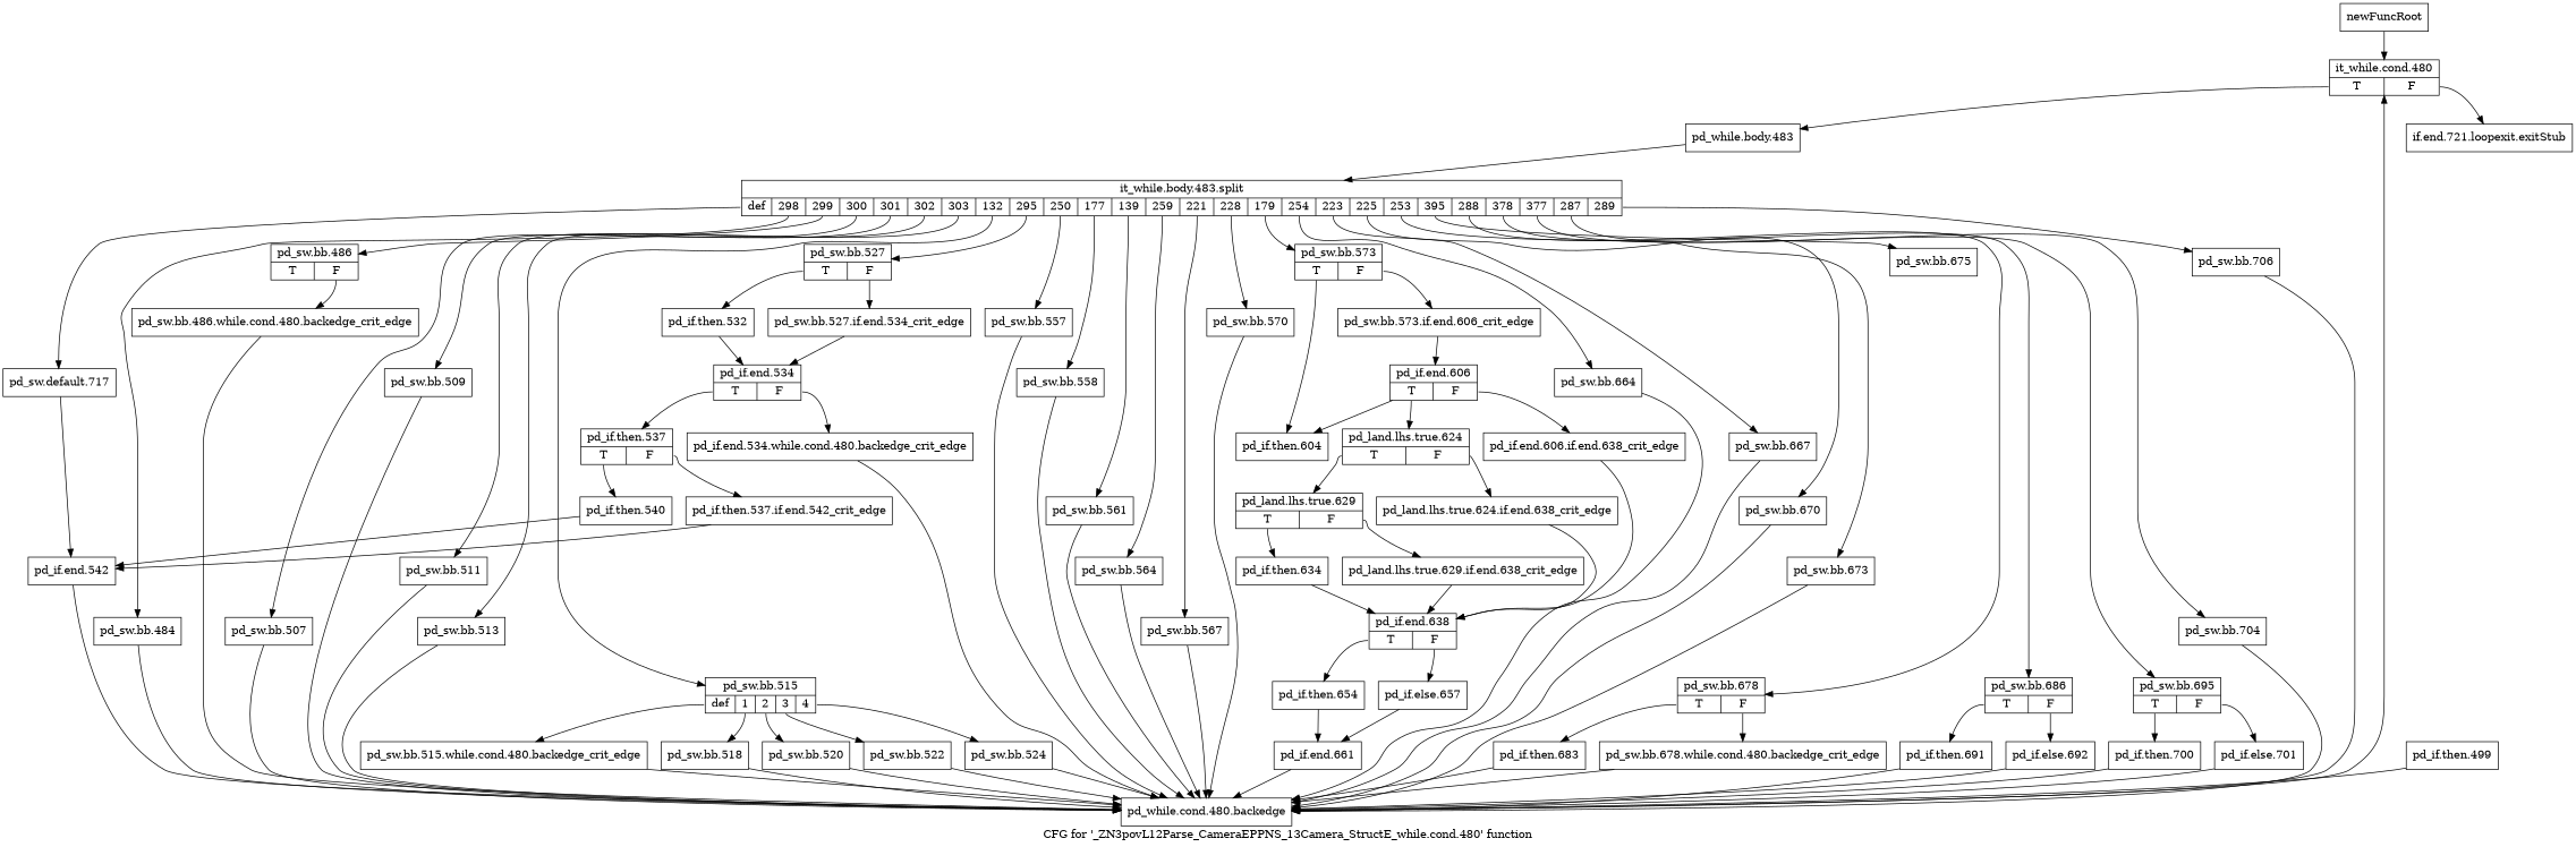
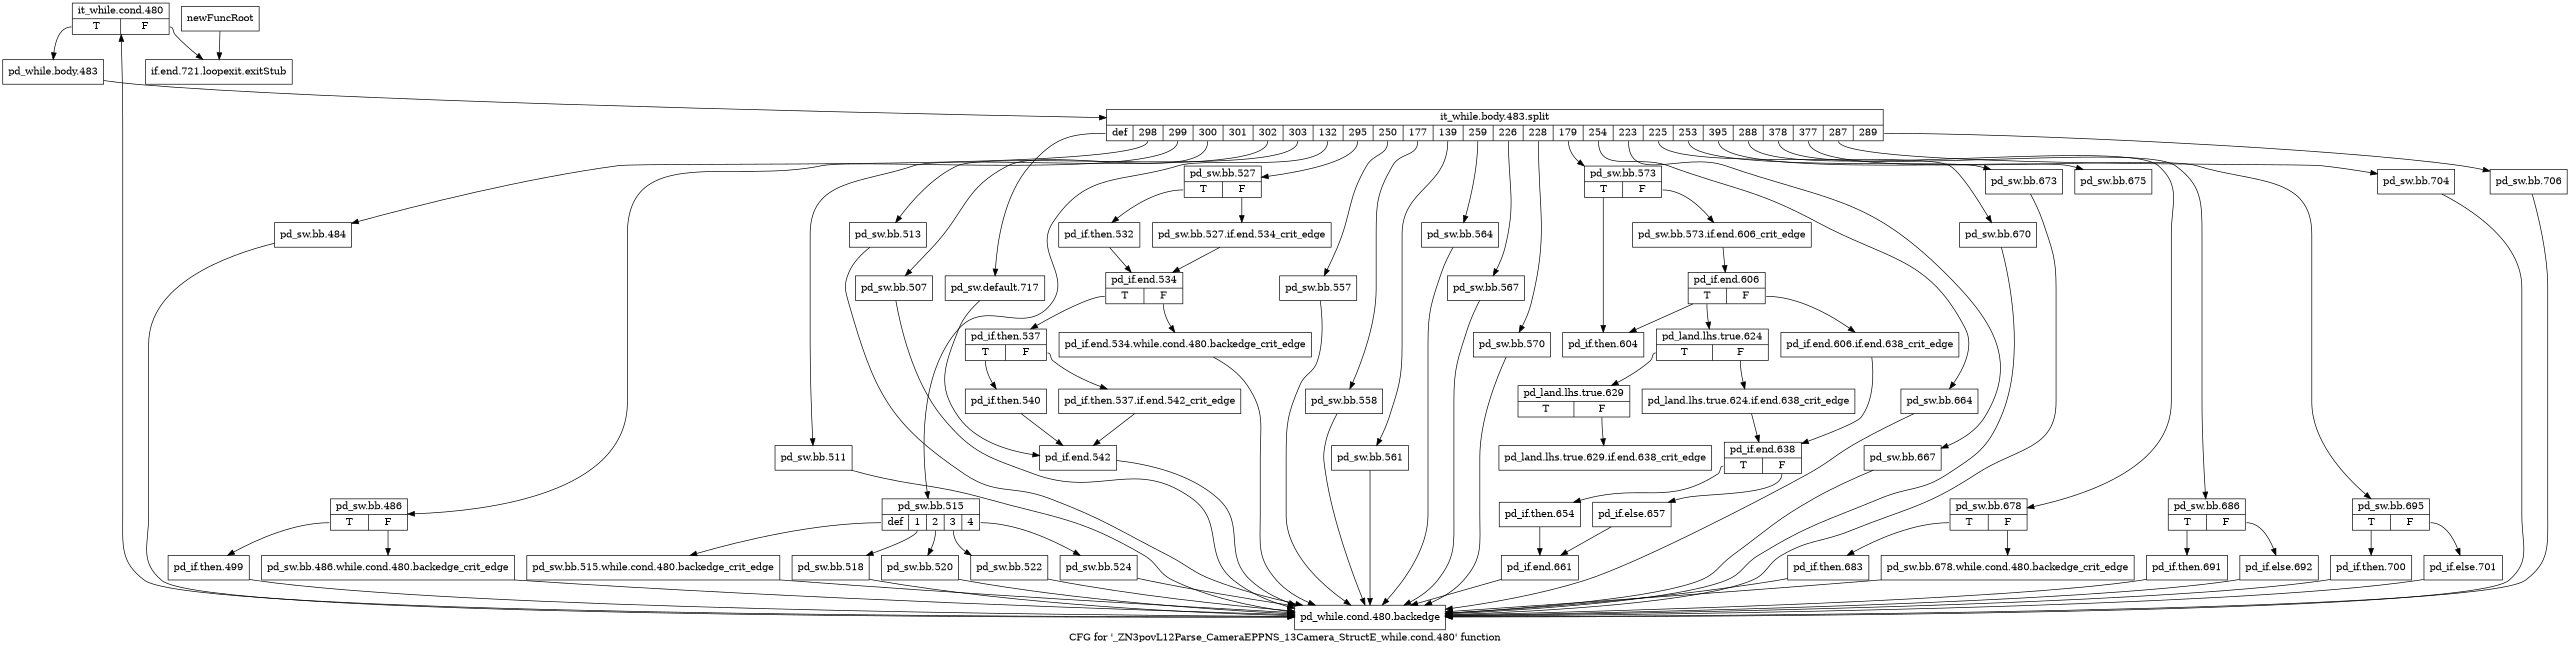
  digraph {
    label="CFG for '_ZN3povL12Parse_CameraEPPNS_13Camera_StructE_while.cond.480' function"
    node [shape=record]
    n1 [label="{newFuncRoot}"]
    n2 [label="{it_while.cond.480|{<s0>T|<s1>F}}"]
    n3 [label="{if.end.721.loopexit.exitStub}"]
    n4 [label="{pd_while.body.483}"]
-   n5 [label="{it_while.body.483.split|{<s0>def|<s1>298|<s2>299|<s3>300|<s4>301|<s5>302|<s6>303|<s7>132|<s8>295|<s9>250|<s10>177|<s11>139|<s12>259|<s13>221|<s14>228|<s15>179|<s16>254|<s17>223|<s18>225|<s19>253|<s20>395|<s21>288|<s22>378|<s23>377|<s24>287|<s25>289}}"]
+   n5 [label="{it_while.body.483.split|{<s0>def|<s1>298|<s2>299|<s3>300|<s4>301|<s5>302|<s6>303|<s7>132|<s8>295|<s9>250|<s10>177|<s11>139|<s12>259|<s13>226|<s14>228|<s15>179|<s16>254|<s17>223|<s18>225|<s19>253|<s20>395|<s21>288|<s22>378|<s23>377|<s24>287|<s25>289}}"]
    n6 [label="{pd_sw.default.717}"]
    n7 [label="{pd_sw.bb.484}"]
    n8 [label="{pd_sw.bb.486|{<s0>T|<s1>F}}"]
    n9 [label="{pd_sw.bb.507}"]
-   n10 [label="{pd_sw.bb.509}"]
    n11 [label="{pd_sw.bb.511}"]
    n12 [label="{pd_sw.bb.513}"]
    n13 [label="{pd_sw.bb.515|{<s0>def|<s1>1|<s2>2|<s3>3|<s4>4}}"]
    n14 [label="{pd_sw.bb.527|{<s0>T|<s1>F}}"]
    n15 [label="{pd_sw.bb.557}"]
    n16 [label="{pd_sw.bb.558}"]
    n17 [label="{pd_sw.bb.561}"]
    n18 [label="{pd_sw.bb.564}"]
    n19 [label="{pd_sw.bb.567}"]
    n20 [label="{pd_sw.bb.570}"]
    n21 [label="{pd_sw.bb.573|{<s0>T|<s1>F}}"]
    n22 [label="{pd_sw.bb.664}"]
    n23 [label="{pd_sw.bb.667}"]
    n24 [label="{pd_sw.bb.670}"]
    n25 [label="{pd_sw.bb.673}"]
    n26 [label="{pd_sw.bb.675}"]
    n27 [label="{pd_sw.bb.678|{<s0>T|<s1>F}}"]
    n28 [label="{pd_sw.bb.686|{<s0>T|<s1>F}}"]
    n29 [label="{pd_sw.bb.695|{<s0>T|<s1>F}}"]
    n30 [label="{pd_sw.bb.704}"]
    n31 [label="{pd_sw.bb.706}"]
    n32 [label="{pd_if.end.542}"]
    n33 [label="{pd_while.cond.480.backedge}"]
    n34 [label="{pd_if.then.499}"]
    n35 [label="{pd_sw.bb.486.while.cond.480.backedge_crit_edge}"]
    n36 [label="{pd_sw.bb.515.while.cond.480.backedge_crit_edge}"]
    n37 [label="{pd_sw.bb.518}"]
    n38 [label="{pd_sw.bb.520}"]
    n39 [label="{pd_sw.bb.522}"]
    n40 [label="{pd_sw.bb.524}"]
    n41 [label="{pd_if.then.532}"]
    n42 [label="{pd_sw.bb.527.if.end.534_crit_edge}"]
    n43 [label="{pd_if.then.604}"]
    n44 [label="{pd_sw.bb.573.if.end.606_crit_edge}"]
    n45 [label="{pd_if.then.683}"]
    n46 [label="{pd_sw.bb.678.while.cond.480.backedge_crit_edge}"]
    n47 [label="{pd_if.then.691}"]
    n48 [label="{pd_if.else.692}"]
    n49 [label="{pd_if.then.700}"]
    n50 [label="{pd_if.else.701}"]
    n51 [label="{pd_if.end.534|{<s0>T|<s1>F}}"]
    n52 [label="{pd_if.end.606|{<s0>T|<s1>F}}"]
    n53 [label="{pd_land.lhs.true.624|{<s0>T|<s1>F}}"]
    n54 [label="{pd_if.end.606.if.end.638_crit_edge}"]
    n55 [label="{pd_land.lhs.true.629|{<s0>T|<s1>F}}"]
    n56 [label="{pd_land.lhs.true.624.if.end.638_crit_edge}"]
    n57 [label="{pd_if.end.638|{<s0>T|<s1>F}}"]
-   n58 [label="{pd_if.then.634}"]
    n59 [label="{pd_land.lhs.true.629.if.end.638_crit_edge}"]
    n60 [label="{pd_if.then.654}"]
    n61 [label="{pd_if.else.657}"]
    n62 [label="{pd_if.end.661}"]
    n63 [label="{pd_if.then.537|{<s0>T|<s1>F}}"]
    n64 [label="{pd_if.end.534.while.cond.480.backedge_crit_edge}"]
    n65 [label="{pd_if.then.540}"]
    n66 [label="{pd_if.then.537.if.end.542_crit_edge}"]
-   n1 -> n2
+   n1 -> n3
    n2 -> n3 [tailport=s1]
    n2 -> n4 [tailport=s0]
    n4 -> n5
    n5 -> n6 [tailport=s0]
    n5 -> n7 [tailport=s1]
    n5 -> n8 [tailport=s2]
    n5 -> n9 [tailport=s3]
-   n5 -> n10 [tailport=s4]
    n5 -> n11 [tailport=s5]
    n5 -> n12 [tailport=s6]
    n5 -> n13 [tailport=s7]
    n5 -> n14 [tailport=s8]
    n5 -> n15 [tailport=s9]
    n5 -> n16 [tailport=s10]
    n5 -> n17 [tailport=s11]
    n5 -> n18 [tailport=s12]
    n5 -> n19 [tailport=s13]
    n5 -> n20 [tailport=s14]
    n5 -> n21 [tailport=s15]
    n5 -> n22 [tailport=s16]
    n5 -> n23 [tailport=s17]
    n5 -> n24 [tailport=s18]
    n5 -> n25 [tailport=s19]
    n5 -> n26 [tailport=s20]
    n5 -> n27 [tailport=s21]
    n5 -> n28 [tailport=s22]
    n5 -> n29 [tailport=s23]
    n5 -> n30 [tailport=s24]
    n5 -> n31 [tailport=s25]
    n6 -> n32
    n7 -> n33
+   n8 -> n34 [tailport=s0]
    n8 -> n35 [tailport=s1]
    n9 -> n33
-   n10 -> n33
    n11 -> n33
    n12 -> n33
    n13 -> n36 [tailport=s0]
    n13 -> n37 [tailport=s1]
    n13 -> n38 [tailport=s2]
    n13 -> n39 [tailport=s3]
    n13 -> n40 [tailport=s4]
    n14 -> n41 [tailport=s0]
    n14 -> n42 [tailport=s1]
    n15 -> n33
    n16 -> n33
    n17 -> n33
    n18 -> n33
    n19 -> n33
    n20 -> n33
    n21 -> n43 [tailport=s0]
    n21 -> n44 [tailport=s1]
    n22 -> n33
    n23 -> n33
    n24 -> n33
    n25 -> n33
    n27 -> n45 [tailport=s0]
    n27 -> n46 [tailport=s1]
    n28 -> n47 [tailport=s0]
    n28 -> n48 [tailport=s1]
    n29 -> n49 [tailport=s0]
    n29 -> n50 [tailport=s1]
    n30 -> n33
    n31 -> n33
    n32 -> n33
    n33 -> n2
    n34 -> n33
    n35 -> n33
    n36 -> n33
    n37 -> n33
    n38 -> n33
    n39 -> n33
    n40 -> n33
    n41 -> n51
    n42 -> n51
    n44 -> n52
    n45 -> n33
    n46 -> n33
    n47 -> n33
    n48 -> n33
    n49 -> n33
    n50 -> n33
    n51 -> n63 [tailport=s0]
    n51 -> n64 [tailport=s1]
    n52 -> n43
    n52 -> n53 [tailport=s0]
    n52 -> n54 [tailport=s1]
    n53 -> n55 [tailport=s0]
    n53 -> n56 [tailport=s1]
    n54 -> n57
-   n55 -> n58 [tailport=s0]
    n55 -> n59 [tailport=s1]
    n56 -> n57
    n57 -> n60 [tailport=s0]
    n57 -> n61 [tailport=s1]
-   n58 -> n57
-   n59 -> n57
    n60 -> n62
    n61 -> n62
    n62 -> n33
    n63 -> n65 [tailport=s0]
    n63 -> n66 [tailport=s1]
    n64 -> n33
    n65 -> n32
    n66 -> n32
  }
